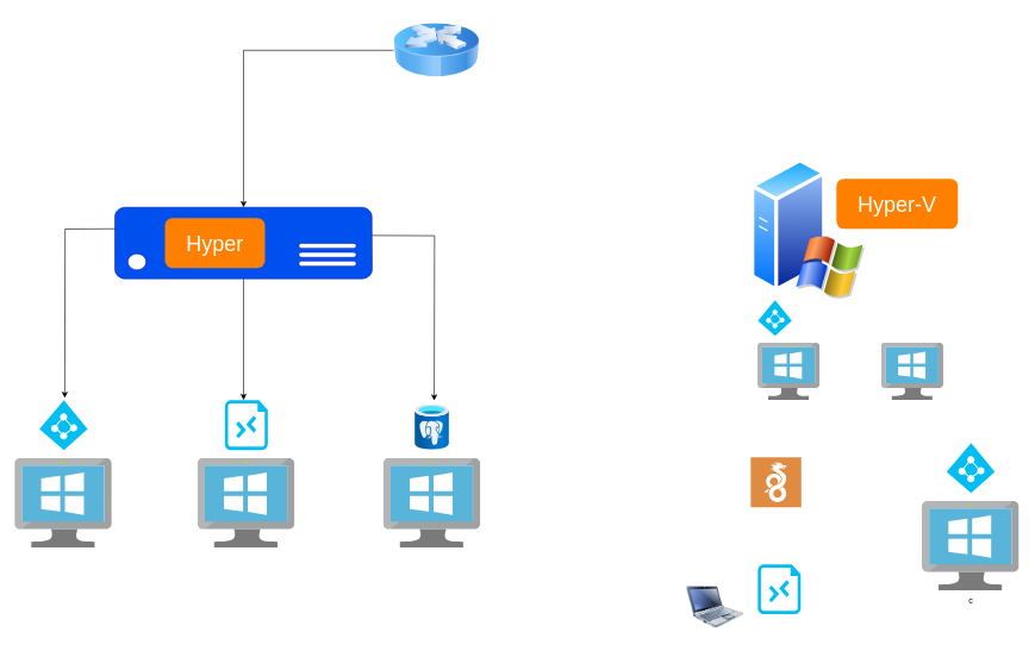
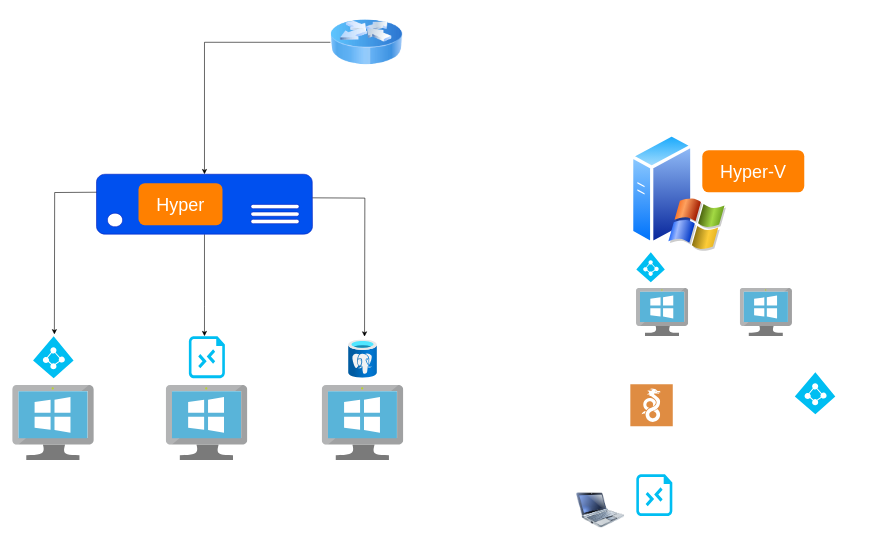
  <mxCell id="0" />
  <mxCell id="1" parent="0" />
  <mxCell id="2" value="" style="image;html=1;image=img/lib/clip_art/networking/Router_Icon_128x128.png" vertex="1" parent="1"><mxGeometry x="550" y="20" width="120" height="100" as="geometry" /></mxCell>
  <mxCell id="3" style="edgeStyle=orthogonalEdgeStyle;rounded=0;orthogonalLoop=1;jettySize=auto;html=1;" edge="1" parent="1" source="4" target="20"><mxGeometry relative="1" as="geometry"><Array as="points"><mxPoint x="340" y="510" /><mxPoint x="340" y="510" /></Array></mxGeometry></mxCell>
  <mxCell id="4" value="" style="verticalLabelPosition=bottom;html=1;verticalAlign=top;align=center;strokeColor=#001DBC;fillColor=#0050ef;shape=mxgraph.azure.server;fontColor=#ffffff;" vertex="1" parent="1"><mxGeometry x="160" y="290" width="360" height="100" as="geometry" /></mxCell>
  <mxCell id="5" value="" style="image;aspect=fixed;perimeter=ellipsePerimeter;html=1;align=center;shadow=0;dashed=0;spacingTop=3;image=img/lib/active_directory/windows_server_2.svg;" vertex="1" parent="1"><mxGeometry x="1050" y="220" width="160" height="200" as="geometry" /></mxCell>
  <mxCell id="6" value="" style="rounded=1;whiteSpace=wrap;html=1;fillColor=#FF8000;strokeColor=none;" vertex="1" parent="1"><mxGeometry x="230" y="305" width="140" height="70" as="geometry" /></mxCell>
  <mxCell id="7" value="Hyper" style="text;html=1;align=center;verticalAlign=middle;whiteSpace=wrap;rounded=0;fontSize=30;fontColor=#FFFFFF;" vertex="1" parent="1"><mxGeometry x="270" y="325" width="60" height="30" as="geometry" /></mxCell>
  <mxCell id="8" value="" style="rounded=1;whiteSpace=wrap;html=1;fillColor=#FF8000;strokeColor=none;" vertex="1" parent="1"><mxGeometry x="1170" y="250" width="170" height="70" as="geometry" /></mxCell>
  <mxCell id="9" value="Hyper-V" style="text;html=1;align=center;verticalAlign=middle;whiteSpace=wrap;rounded=0;fontSize=30;fontColor=#FFFFFF;" vertex="1" parent="1"><mxGeometry x="1190" y="270" width="130" height="30" as="geometry" /></mxCell>
  <mxCell id="10" value="" style="image;sketch=0;aspect=fixed;html=1;points=[];align=center;fontSize=12;image=img/lib/mscae/VirtualMachineWindows.svg;" vertex="1" parent="1"><mxGeometry x="1060" y="480" width="86.96" height="80" as="geometry" /></mxCell>
  <mxCell id="11" value="" style="image;sketch=0;aspect=fixed;html=1;points=[];align=center;fontSize=12;image=img/lib/mscae/VirtualMachineWindows.svg;" vertex="1" parent="1"><mxGeometry x="1233.04" y="480" width="86.96" height="80" as="geometry" /></mxCell>
  <mxCell id="12" value="" style="verticalLabelPosition=bottom;html=1;verticalAlign=top;align=center;strokeColor=none;fillColor=#00BEF2;shape=mxgraph.azure.azure_active_directory;" vertex="1" parent="1"><mxGeometry x="1060" y="420" width="47.5" height="50" as="geometry" /></mxCell>
  <mxCell id="13" value="" style="sketch=0;pointerEvents=1;shadow=0;dashed=0;html=1;strokeColor=none;fillColor=#DF8C42;labelPosition=center;verticalLabelPosition=bottom;verticalAlign=top;align=center;outlineConnect=0;shape=mxgraph.veeam2.wireguard;" vertex="1" parent="1"><mxGeometry x="1050" y="640" width="70.75" height="70" as="geometry" /></mxCell>
  <mxCell id="14" value="" style="image;html=1;image=img/lib/clip_art/computers/Netbook_128x128.png" vertex="1" parent="1"><mxGeometry x="960" y="810" width="80" height="80" as="geometry" /></mxCell>
  <mxCell id="15" value="" style="verticalLabelPosition=bottom;html=1;verticalAlign=top;align=center;strokeColor=none;fillColor=#00BEF2;shape=mxgraph.azure.rdp_remoting_file;pointerEvents=1;" vertex="1" parent="1"><mxGeometry x="1060" y="790" width="60" height="70" as="geometry" /></mxCell>
  <mxCell id="16" value="" style="group" vertex="1" connectable="0" parent="1"><mxGeometry x="20" y="560" width="135.96" height="207.08" as="geometry" /></mxCell>
  <mxCell id="17" value="" style="image;sketch=0;aspect=fixed;html=1;points=[];align=center;fontSize=12;image=img/lib/mscae/VirtualMachineWindows.svg;" vertex="1" parent="16"><mxGeometry y="82" width="135.96" height="125.08" as="geometry" /></mxCell>
  <mxCell id="18" value="" style="verticalLabelPosition=bottom;html=1;verticalAlign=top;align=center;strokeColor=none;fillColor=#00BEF2;shape=mxgraph.azure.azure_active_directory;" vertex="1" parent="16"><mxGeometry x="34.23" width="67.5" height="70" as="geometry" /></mxCell>
  <mxCell id="19" value="" style="group" vertex="1" connectable="0" parent="1"><mxGeometry x="276" y="560" width="135.96" height="207.08" as="geometry" /></mxCell>
  <mxCell id="20" value="" style="verticalLabelPosition=bottom;html=1;verticalAlign=top;align=center;strokeColor=none;fillColor=#00BEF2;shape=mxgraph.azure.rdp_remoting_file;pointerEvents=1;" vertex="1" parent="19"><mxGeometry x="37.98" width="60" height="70" as="geometry" /></mxCell>
  <mxCell id="21" value="" style="image;sketch=0;aspect=fixed;html=1;points=[];align=center;fontSize=12;image=img/lib/mscae/VirtualMachineWindows.svg;" vertex="1" parent="19"><mxGeometry y="82" width="135.96" height="125.08" as="geometry" /></mxCell>
  <mxCell id="22" value="" style="group" vertex="1" connectable="0" parent="1"><mxGeometry x="536" y="566" width="135.96" height="201.08" as="geometry" /></mxCell>
  <mxCell id="23" value="" style="image;aspect=fixed;html=1;points=[];align=center;fontSize=12;image=img/lib/azure2/databases/Azure_Database_PostgreSQL_Server.svg;" vertex="1" parent="22"><mxGeometry x="43.98" width="48" height="64" as="geometry" /></mxCell>
  <mxCell id="24" value="" style="image;sketch=0;aspect=fixed;html=1;points=[];align=center;fontSize=12;image=img/lib/mscae/VirtualMachineWindows.svg;" vertex="1" parent="22"><mxGeometry y="76" width="135.96" height="125.08" as="geometry" /></mxCell>
  <mxCell id="25" value="" style="group" vertex="1" connectable="0" parent="1"><mxGeometry x="1290" y="620" width="135.96" height="207.08" as="geometry" /></mxCell>
- <mxCell id="26" value="c" style="image;sketch=0;aspect=fixed;html=1;points=[];align=center;fontSize=12;image=img/lib/mscae/VirtualMachineWindows.svg;" vertex="1" parent="25"><mxGeometry y="82" width="135.96" height="125.08" as="geometry" /></mxCell>
  <mxCell id="27" value="" style="verticalLabelPosition=bottom;html=1;verticalAlign=top;align=center;strokeColor=none;fillColor=#00BEF2;shape=mxgraph.azure.azure_active_directory;" vertex="1" parent="25"><mxGeometry x="34.23" width="67.5" height="70" as="geometry" /></mxCell>
  <mxCell id="28" style="edgeStyle=orthogonalEdgeStyle;rounded=0;orthogonalLoop=1;jettySize=auto;html=1;entryX=0.5;entryY=0;entryDx=0;entryDy=0;entryPerimeter=0;" edge="1" parent="1" source="2" target="4"><mxGeometry relative="1" as="geometry" /></mxCell>
  <mxCell id="29" style="edgeStyle=orthogonalEdgeStyle;rounded=0;orthogonalLoop=1;jettySize=auto;html=1;entryX=0.526;entryY=0.243;entryDx=0;entryDy=0;entryPerimeter=0;" edge="1" parent="1"><mxGeometry relative="1" as="geometry"><mxPoint x="160" y="320" as="sourcePoint" /><mxPoint x="89.735" y="557.01" as="targetPoint" /></mxGeometry></mxCell>
  <mxCell id="30" style="edgeStyle=orthogonalEdgeStyle;rounded=0;orthogonalLoop=1;jettySize=auto;html=1;entryX=0.56;entryY=0.083;entryDx=0;entryDy=0;entryPerimeter=0;" edge="1" parent="1"><mxGeometry relative="1" as="geometry"><mxPoint x="520" y="329.34" as="sourcePoint" /><mxPoint x="606.86" y="560.652" as="targetPoint" /></mxGeometry></mxCell>
